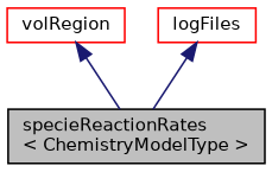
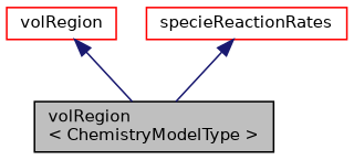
  digraph {
    node [color=red fontname=Helvetica fontsize=10 shape=record]
    edge [color=midnightblue dir=back fontname=Helvetica fontsize=10 labelfontname=Helvetica labelfontsize=10 style=solid]
-   n1 [color=black fillcolor=grey75 fontcolor=black height=0.2 label="specieReactionRates\l\< ChemistryModelType \>" style=filled width=0.4]
+   n1 [color=black fillcolor=grey75 fontcolor=black height=0.2 label="volRegion\l\< ChemistryModelType \>" style=filled width=0.4]
    n2 [height=0.2 label=volRegion width=0.4]
-   n3 [height=0.2 label=logFiles width=0.4]
+   n3 [height=0.2 label=specieReactionRates width=0.4]
    n2 -> n1
    n3 -> n1
  }
